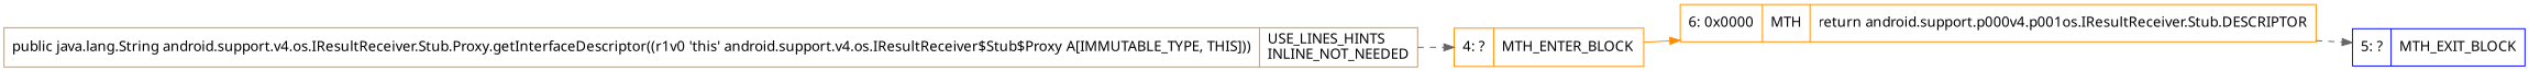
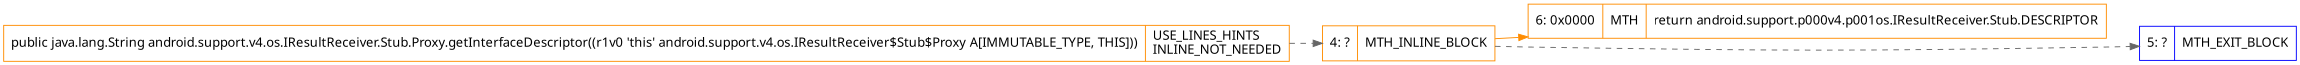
  digraph {
    fontname="Noto Sans"
    rankdir=LR
    node [color=darkorange fontname="Noto Sans" shape=record]
    edge [color=gray40 fontname="Noto Sans" style=dashed]
-   n1 [label="{4\:\ ?|MTH_ENTER_BLOCK\l}"]
+   n1 [label="{4\:\ ?|MTH_INLINE_BLOCK\l}"]
    n2 [label="{6\:\ 0x0000|MTH\l|return android.support.p000v4.p001os.IResultReceiver.Stub.DESCRIPTOR\l}"]
    n3 [color=blue label="{5\:\ ?|MTH_EXIT_BLOCK\l}"]
    n4 [label="{public java.lang.String android.support.v4.os.IResultReceiver.Stub.Proxy.getInterfaceDescriptor((r1v0 'this' android.support.v4.os.IResultReceiver$Stub$Proxy A[IMMUTABLE_TYPE, THIS]))  | USE_LINES_HINTS\lINLINE_NOT_NEEDED\l}"]
    n1 -> n2 [color=darkorange style=solid]
-   n2 -> n3
+   n1 -> n3
    n4 -> n1
  }
